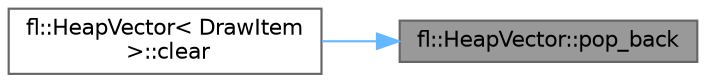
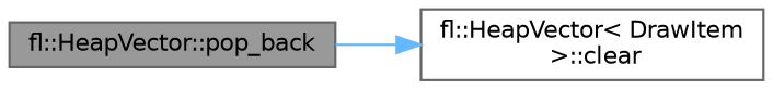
  digraph {
    rankdir=RL
    node [fontname=Helvetica fontsize=10 shape=box style=filled]
    n1 [color=gray40 fillcolor=grey60 fontcolor=black height=0.2 label="fl::HeapVector::pop_back" width=0.4]
    n2 [color=grey40 fillcolor=white height=0.2 label="fl::HeapVector\< DrawItem\l \>::clear" width=0.4]
-   n1 -> n2 [color=steelblue1 dir=back fontname=Helvetica fontsize=10 labelfontname=Helvetica labelfontsize=10 style=solid]
+   n2 -> n1 [color=steelblue1 dir=back fontname=Helvetica fontsize=10 labelfontname=Helvetica labelfontsize=10 style=solid]
  }
